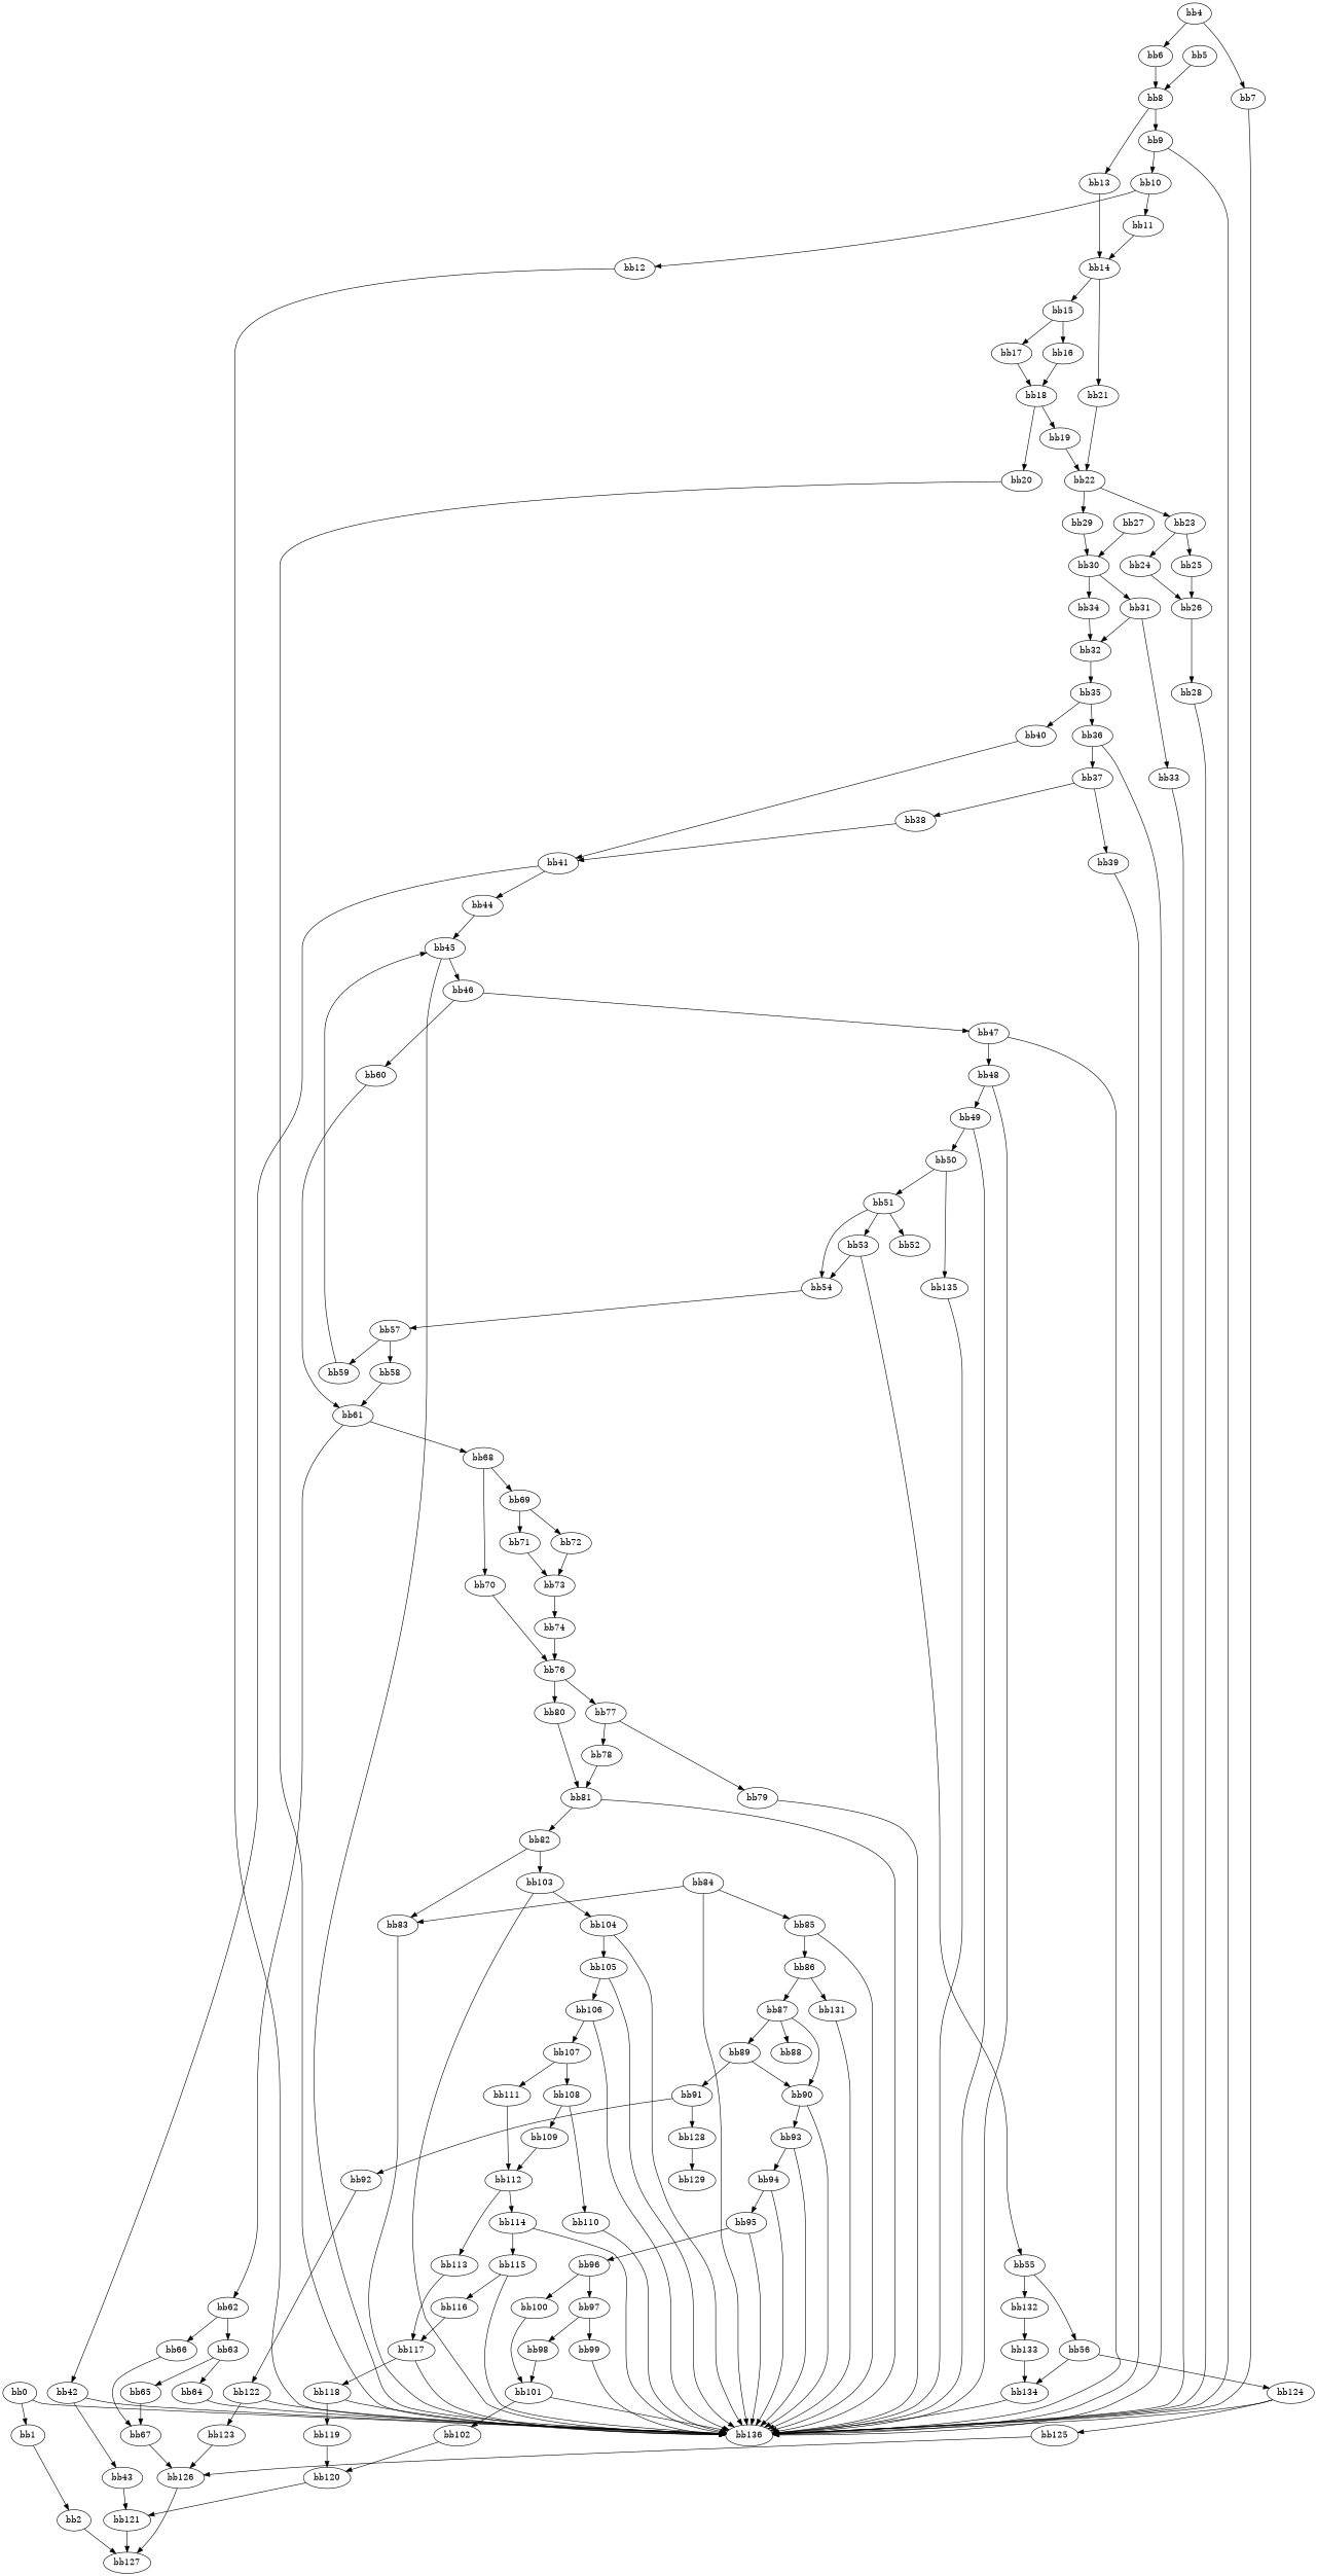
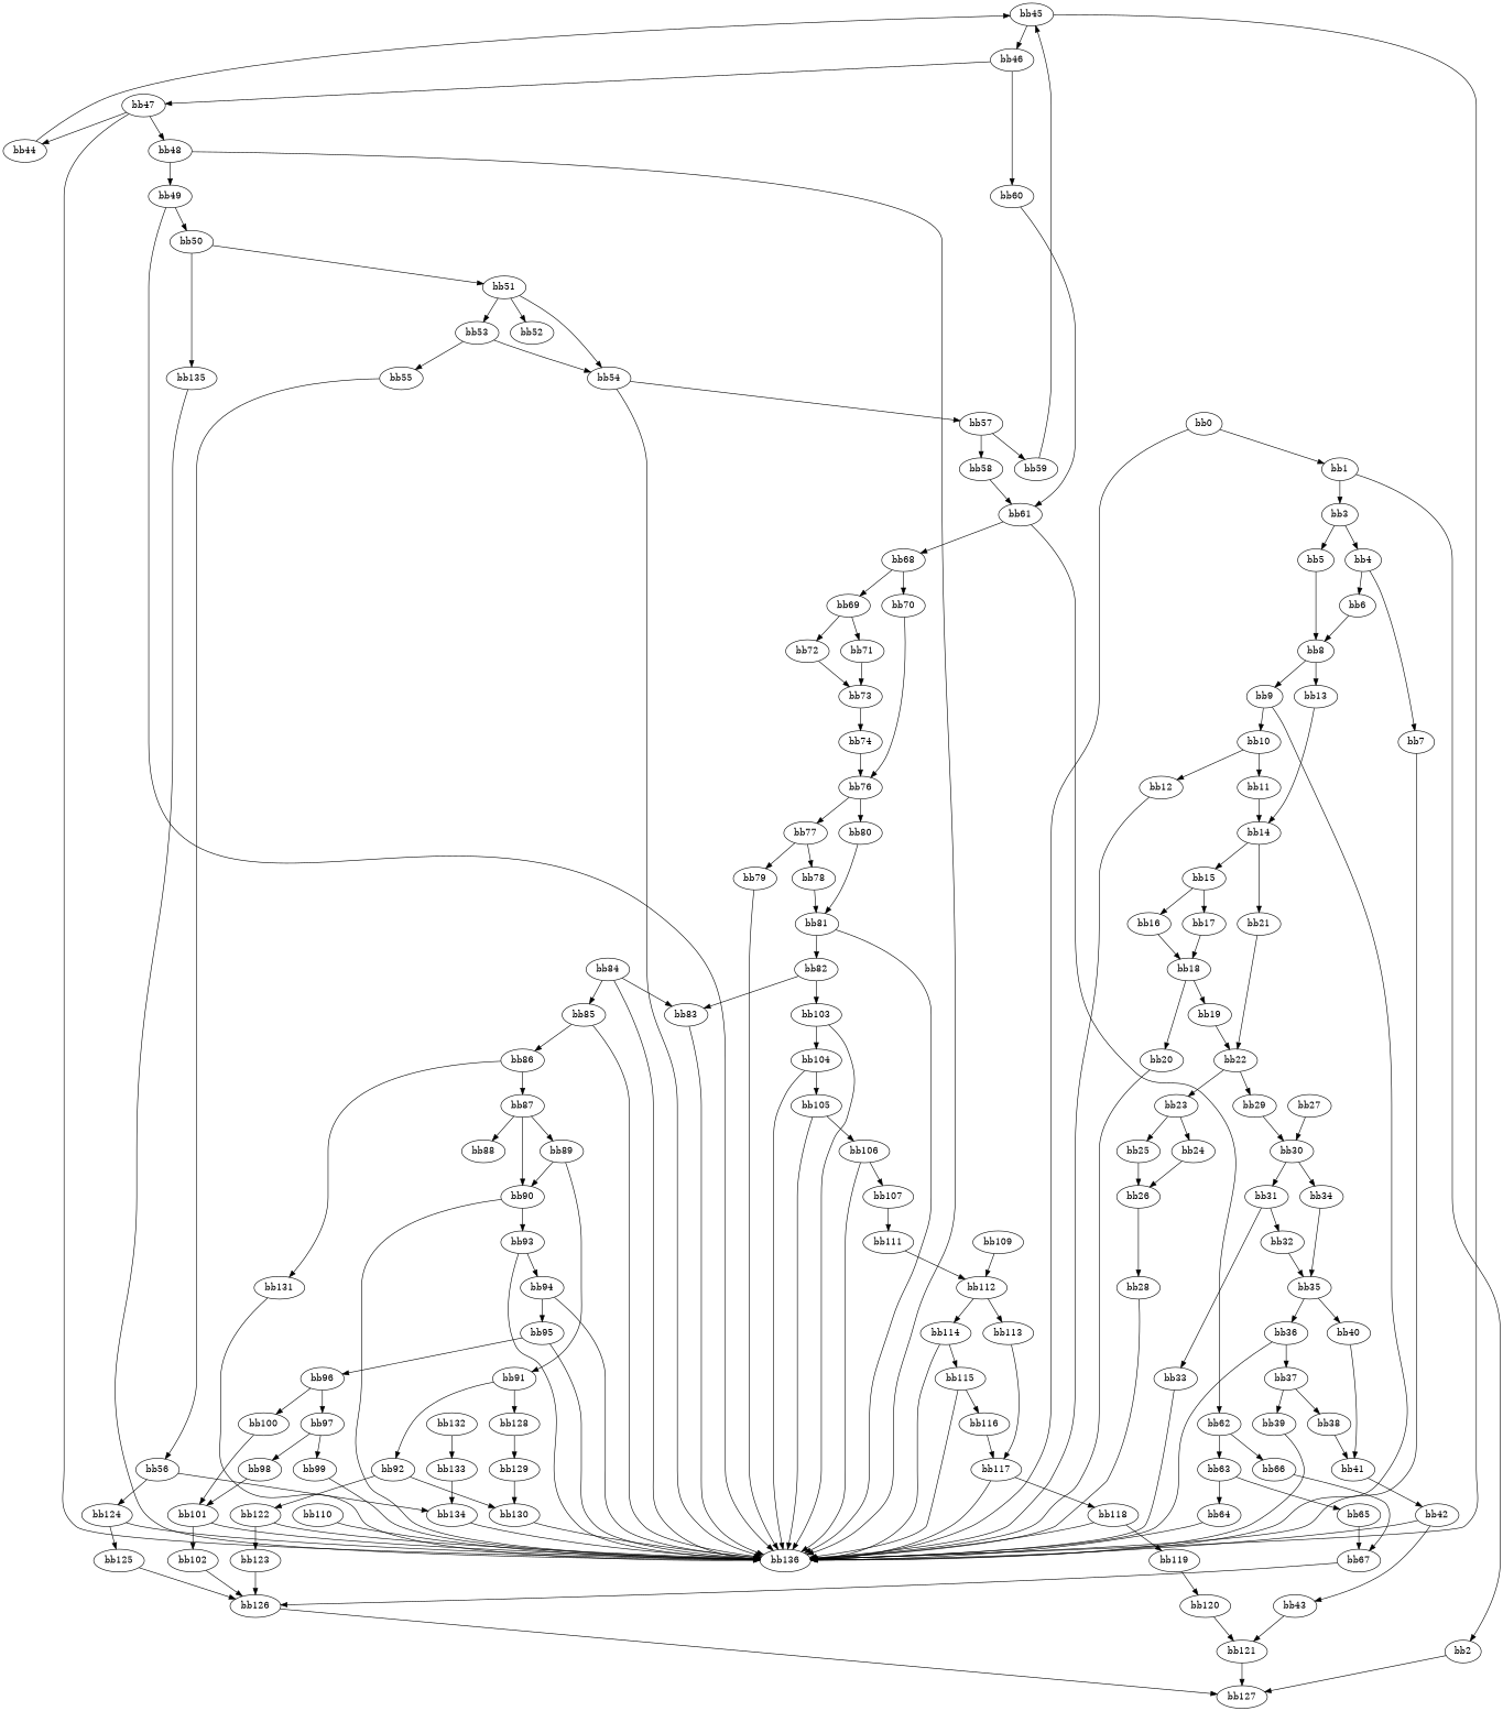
  digraph {
    n1 [label="bb0\l"]
    n2 [label="bb1\l"]
    n3 [label="bb136\l"]
    n4 [label="bb2\l"]
+   n5 [label="bb3\l"]
    n6 [label="bb127\l"]
    n7 [label="bb4\l"]
    n8 [label="bb5\l"]
    n9 [label="bb6\l"]
    n10 [label="bb7\l"]
    n11 [label="bb8\l"]
    n12 [label="bb9\l"]
    n13 [label="bb13\l"]
    n14 [label="bb10\l"]
    n15 [label="bb14\l"]
    n16 [label="bb11\l"]
    n17 [label="bb12\l"]
    n18 [label="bb15\l"]
    n19 [label="bb21\l"]
    n20 [label="bb16\l"]
    n21 [label="bb17\l"]
    n22 [label="bb22\l"]
    n23 [label="bb18\l"]
    n24 [label="bb19\l"]
    n25 [label="bb20\l"]
    n26 [label="bb23\l"]
    n27 [label="bb29\l"]
    n28 [label="bb24\l"]
    n29 [label="bb25\l"]
    n30 [label="bb30\l"]
    n31 [label="bb26\l"]
    n32 [label="bb28\l"]
    n33 [label="bb27\l"]
    n34 [label="bb31\l"]
    n35 [label="bb34\l"]
    n36 [label="bb32\l"]
    n37 [label="bb33\l"]
    n38 [label="bb35\l"]
    n39 [label="bb36\l"]
    n40 [label="bb40\l"]
    n41 [label="bb37\l"]
    n42 [label="bb41\l"]
    n43 [label="bb38\l"]
    n44 [label="bb39\l"]
    n45 [label="bb42\l"]
    n46 [label="bb44\l"]
    n47 [label="bb43\l"]
    n48 [label="bb45\l"]
    n49 [label="bb121\l"]
    n50 [label="bb46\l"]
    n51 [label="bb47\l"]
    n52 [label="bb60\l"]
    n53 [label="bb48\l"]
    n54 [label="bb61\l"]
    n55 [label="bb49\l"]
    n56 [label="bb50\l"]
    n57 [label="bb51\l"]
    n58 [label="bb135\l"]
    n59 [label="bb52\l"]
    n60 [label="bb53\l"]
    n61 [label="bb54\l"]
    n62 [label="bb55\l"]
    n63 [label="bb57\l"]
    n64 [label="bb56\l"]
    n65 [label="bb132\l"]
    n66 [label="bb58\l"]
    n67 [label="bb59\l"]
    n68 [label="bb124\l"]
    n69 [label="bb134\l"]
    n70 [label="bb133\l"]
    n71 [label="bb125\l"]
    n72 [label="bb62\l"]
    n73 [label="bb68\l"]
    n74 [label="bb63\l"]
    n75 [label="bb66\l"]
    n76 [label="bb69\l"]
    n77 [label="bb70\l"]
    n78 [label="bb64\l"]
    n79 [label="bb65\l"]
    n80 [label="bb67\l"]
    n81 [label="bb126\l"]
    n82 [label="bb71\l"]
    n83 [label="bb72\l"]
    n84 [label="bb76\l"]
    n85 [label="bb73\l"]
    n86 [label="bb77\l"]
    n87 [label="bb80\l"]
    n88 [label="bb74\l"]
    n89 [label="bb78\l"]
    n90 [label="bb79\l"]
    n91 [label="bb81\l"]
    n92 [label="bb82\l"]
    n93 [label="bb83\l"]
    n94 [label="bb103\l"]
    n95 [label="bb104\l"]
    n96 [label="bb84\l"]
    n97 [label="bb85\l"]
    n98 [label="bb86\l"]
    n99 [label="bb87\l"]
    n100 [label="bb131\l"]
    n101 [label="bb88\l"]
    n102 [label="bb89\l"]
    n103 [label="bb90\l"]
    n104 [label="bb91\l"]
    n105 [label="bb93\l"]
    n106 [label="bb92\l"]
    n107 [label="bb128\l"]
    n108 [label="bb94\l"]
    n109 [label="bb122\l"]
+   n110 [label="bb130\l"]
    n111 [label="bb129\l"]
    n112 [label="bb123\l"]
    n113 [label="bb95\l"]
    n114 [label="bb96\l"]
    n115 [label="bb97\l"]
    n116 [label="bb100\l"]
    n117 [label="bb98\l"]
    n118 [label="bb99\l"]
    n119 [label="bb101\l"]
    n120 [label="bb102\l"]
    n121 [label="bb120\l"]
    n122 [label="bb105\l"]
    n123 [label="bb106\l"]
    n124 [label="bb107\l"]
-   n125 [label="bb108\l"]
    n126 [label="bb111\l"]
    n127 [label="bb109\l"]
    n128 [label="bb110\l"]
    n129 [label="bb112\l"]
    n130 [label="bb113\l"]
    n131 [label="bb114\l"]
    n132 [label="bb117\l"]
    n133 [label="bb115\l"]
    n134 [label="bb118\l"]
    n135 [label="bb116\l"]
    n136 [label="bb119\l"]
    n1 -> n2
    n1 -> n3
    n2 -> n4
+   n2 -> n5
    n4 -> n6
+   n5 -> n7
+   n5 -> n8
    n7 -> n9
    n7 -> n10
    n8 -> n11
    n9 -> n11
    n10 -> n3
    n11 -> n12
    n11 -> n13
    n12 -> n3
    n12 -> n14
    n13 -> n15
    n14 -> n16
    n14 -> n17
    n15 -> n18
    n15 -> n19
    n16 -> n15
    n17 -> n3
    n18 -> n20
    n18 -> n21
    n19 -> n22
    n20 -> n23
    n21 -> n23
    n22 -> n26
    n22 -> n27
    n23 -> n24
    n23 -> n25
    n24 -> n22
    n25 -> n3
    n26 -> n28
    n26 -> n29
    n27 -> n30
    n28 -> n31
    n29 -> n31
    n30 -> n34
    n30 -> n35
    n31 -> n32
    n32 -> n3
    n33 -> n30
    n34 -> n36
    n34 -> n37
-   n35 -> n36
+   n35 -> n38
    n36 -> n38
    n37 -> n3
    n38 -> n39
    n38 -> n40
    n39 -> n3
    n39 -> n41
    n40 -> n42
    n41 -> n43
    n41 -> n44
    n42 -> n45
-   n42 -> n46
+   n51 -> n46
    n43 -> n42
    n44 -> n3
    n45 -> n3
    n45 -> n47
    n46 -> n48
    n47 -> n49
    n48 -> n3
    n48 -> n50
    n49 -> n6
    n50 -> n51
    n50 -> n52
    n51 -> n3
    n51 -> n53
    n52 -> n54
    n53 -> n3
    n53 -> n55
    n54 -> n72
    n54 -> n73
    n55 -> n3
    n55 -> n56
    n56 -> n57
    n56 -> n58
    n57 -> n59
    n57 -> n60
    n57 -> n61
    n58 -> n3
    n60 -> n61
    n60 -> n62
+   n61 -> n3
    n61 -> n63
    n62 -> n64
-   n62 -> n65
    n63 -> n66
    n63 -> n67
    n64 -> n68
    n64 -> n69
    n65 -> n70
    n66 -> n54
    n67 -> n48
    n68 -> n3
    n68 -> n71
    n69 -> n3
    n70 -> n69
    n71 -> n81
    n72 -> n74
    n72 -> n75
    n73 -> n76
    n73 -> n77
    n74 -> n78
    n74 -> n79
    n75 -> n80
    n76 -> n82
    n76 -> n83
    n77 -> n84
    n78 -> n3
    n79 -> n80
    n80 -> n81
    n81 -> n6
    n82 -> n85
    n83 -> n85
    n84 -> n86
    n84 -> n87
    n85 -> n88
    n86 -> n89
    n86 -> n90
    n87 -> n91
    n88 -> n84
    n89 -> n91
    n90 -> n3
    n91 -> n3
    n91 -> n92
    n92 -> n93
    n92 -> n94
    n93 -> n3
    n94 -> n3
    n94 -> n95
    n95 -> n3
    n95 -> n122
    n96 -> n3
    n96 -> n93
    n96 -> n97
    n97 -> n3
    n97 -> n98
    n98 -> n99
    n98 -> n100
    n99 -> n101
    n99 -> n102
    n99 -> n103
    n100 -> n3
    n102 -> n103
    n102 -> n104
    n103 -> n3
    n103 -> n105
    n104 -> n106
    n104 -> n107
    n105 -> n3
    n105 -> n108
    n106 -> n109
+   n106 -> n110
    n107 -> n111
    n108 -> n3
    n108 -> n113
    n109 -> n3
    n109 -> n112
+   n110 -> n3
+   n111 -> n110
    n112 -> n81
    n113 -> n3
    n113 -> n114
    n114 -> n115
    n114 -> n116
    n115 -> n117
    n115 -> n118
    n116 -> n119
    n117 -> n119
    n118 -> n3
    n119 -> n3
    n119 -> n120
-   n120 -> n121
+   n120 -> n81
    n121 -> n49
    n122 -> n3
    n122 -> n123
    n123 -> n3
    n123 -> n124
-   n124 -> n125
    n124 -> n126
-   n125 -> n127
-   n125 -> n128
    n126 -> n129
    n127 -> n129
    n128 -> n3
    n129 -> n130
    n129 -> n131
    n130 -> n132
    n131 -> n3
    n131 -> n133
    n132 -> n3
    n132 -> n134
    n133 -> n3
    n133 -> n135
    n134 -> n3
    n134 -> n136
    n135 -> n132
    n136 -> n121
  }
